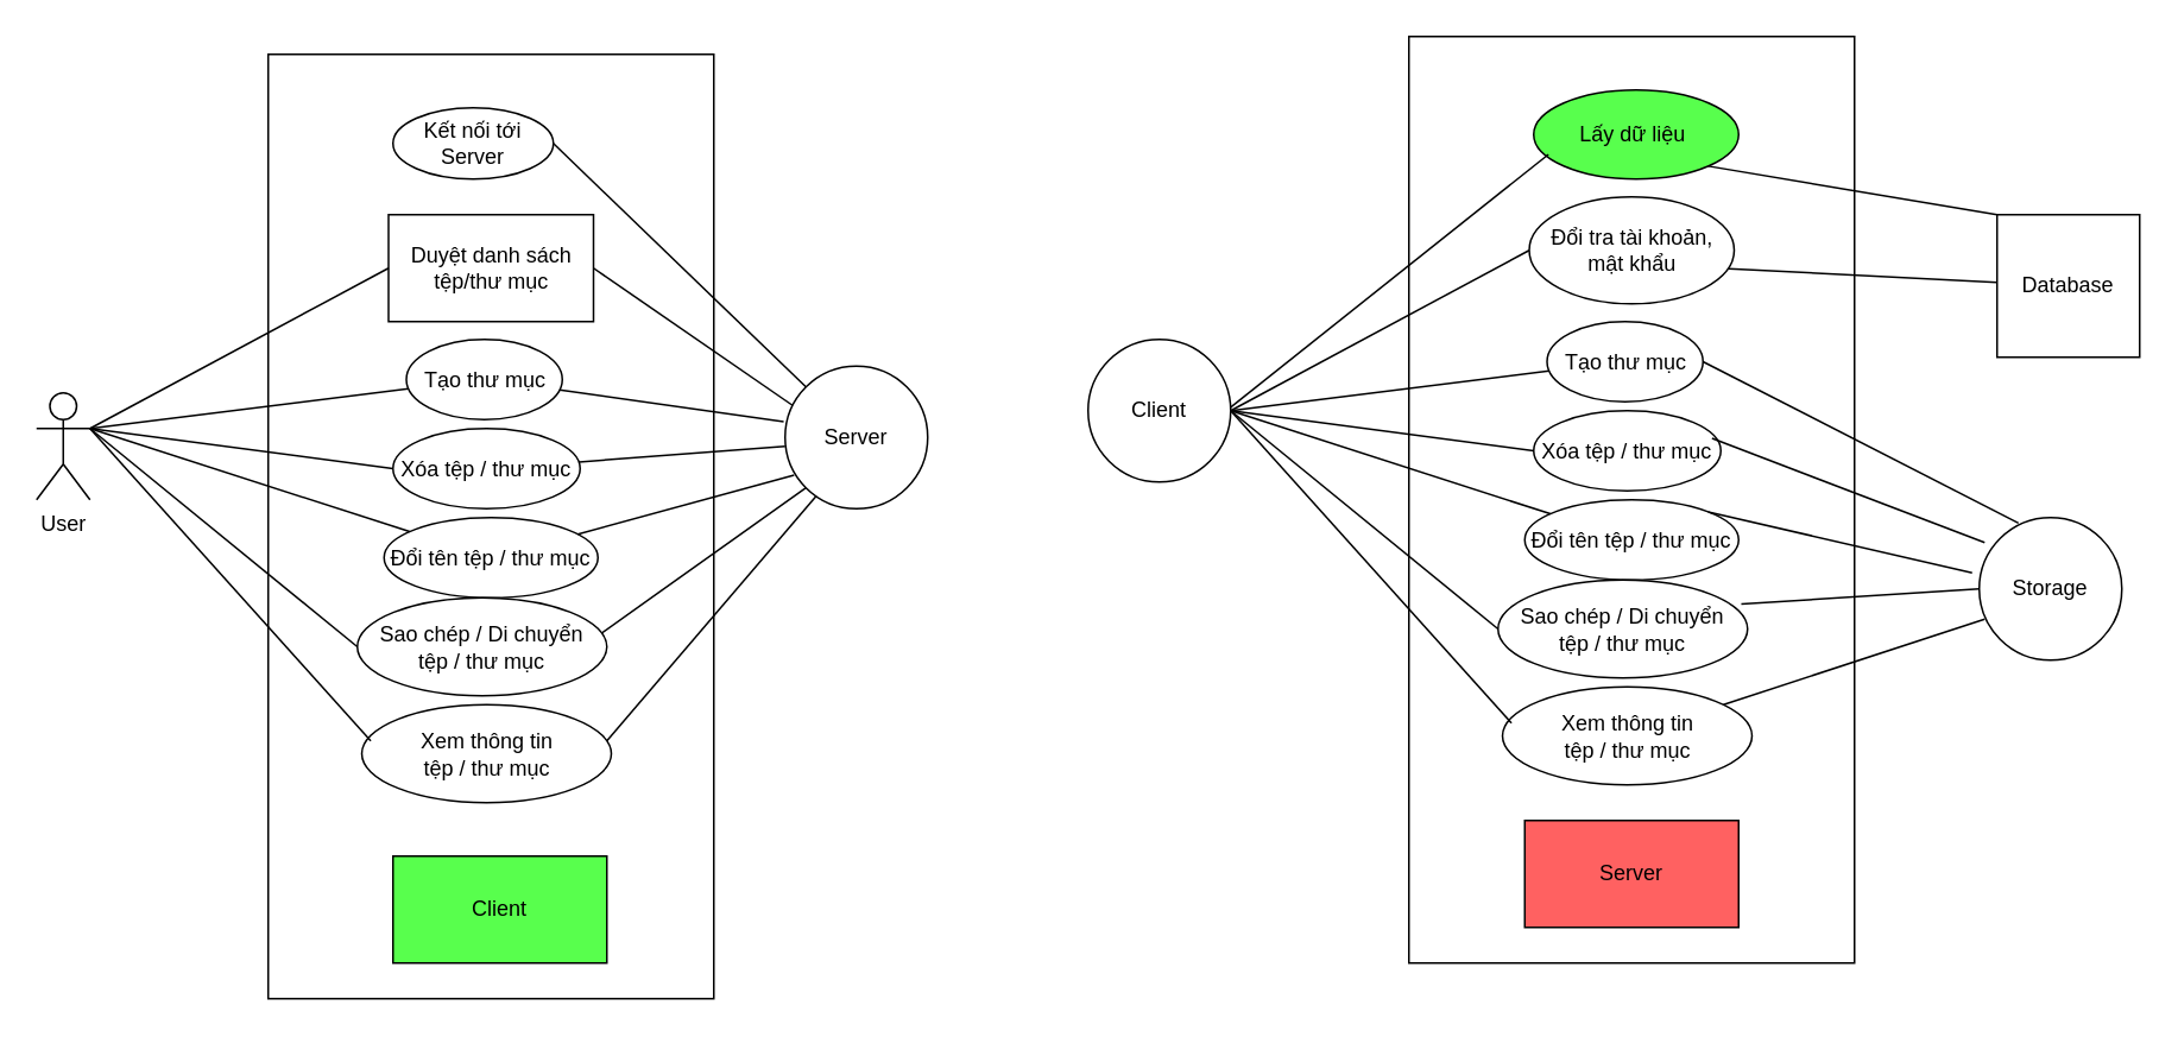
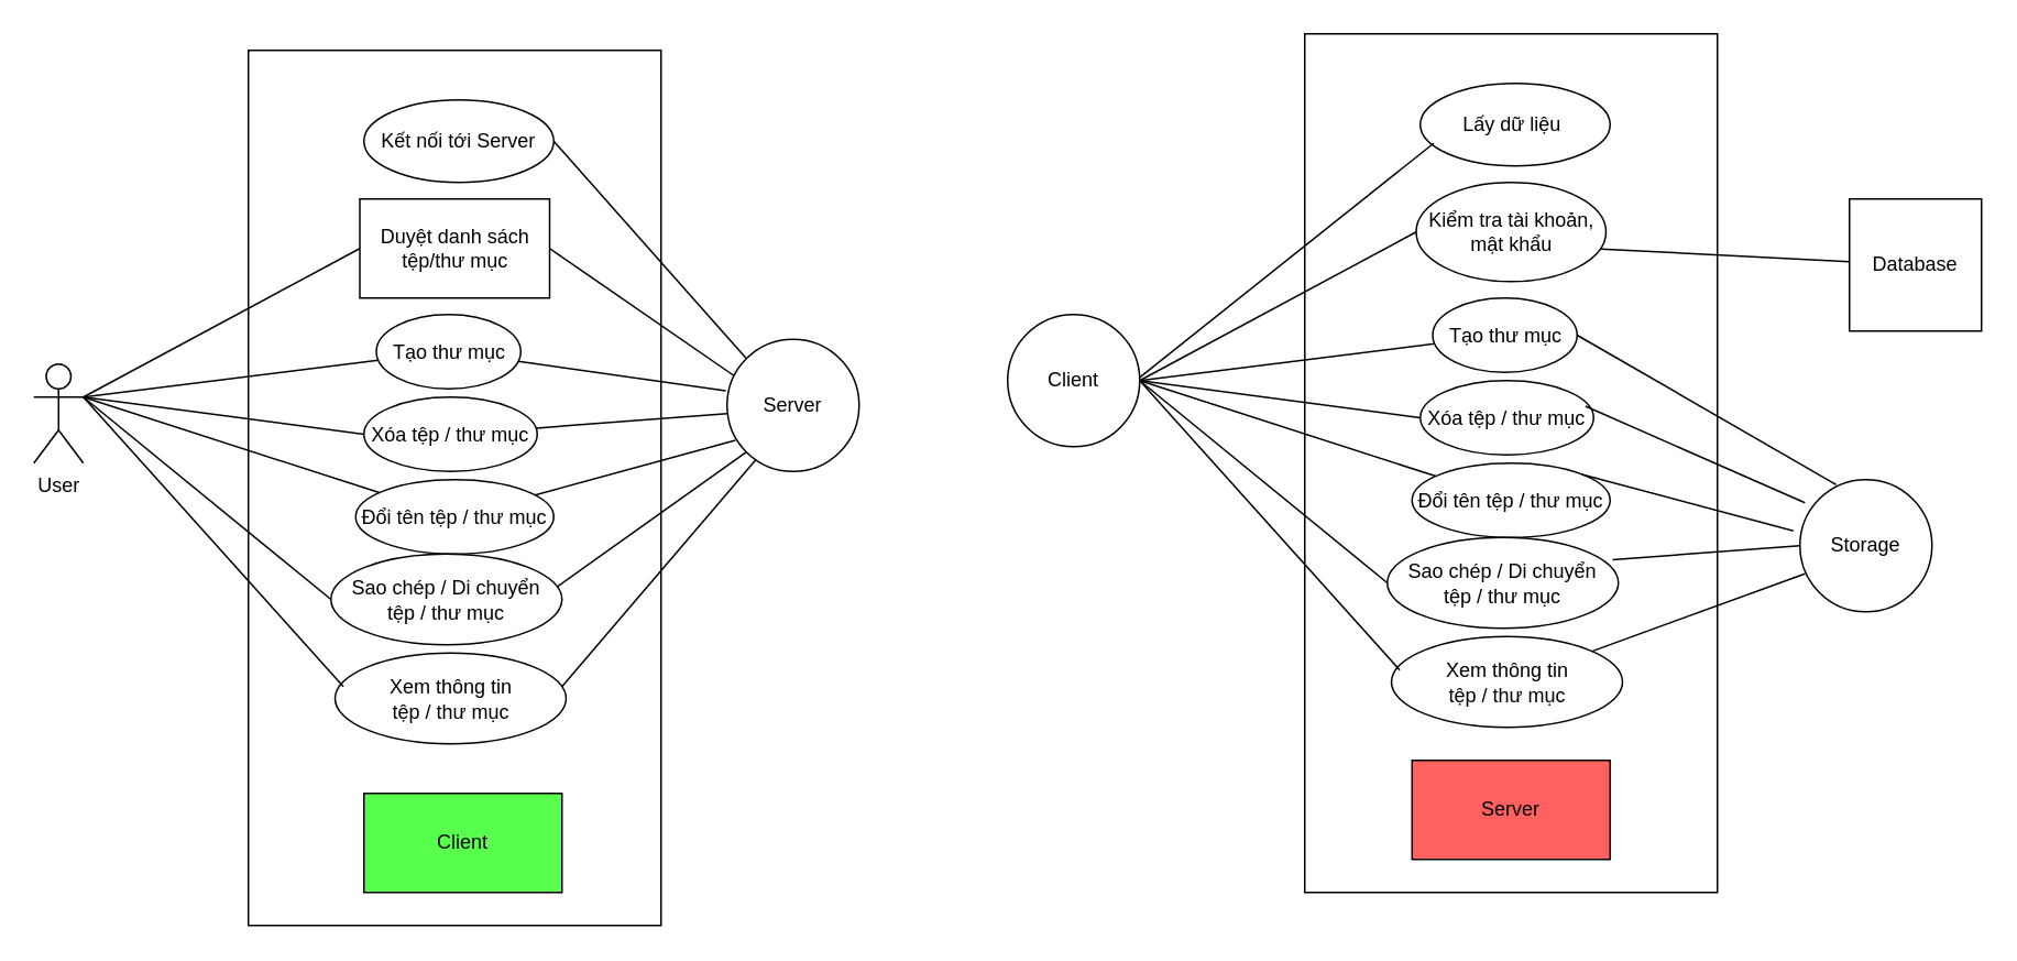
  <mxCell id="0" />
  <mxCell id="1" parent="0" />
  <mxCell id="2" value="" style="rounded=0;whiteSpace=wrap;html=1;" parent="1" vertex="1"><mxGeometry x="150" y="30" width="250" height="530" as="geometry" /></mxCell>
  <mxCell id="3" value="User" style="shape=umlActor;verticalLabelPosition=bottom;verticalAlign=top;html=1;outlineConnect=0;" parent="1" vertex="1"><mxGeometry x="20" y="220" width="30" height="60" as="geometry" /></mxCell>
- <mxCell id="4" value="Kết nối tới Server" style="ellipse;whiteSpace=wrap;html=1;" parent="1" vertex="1"><mxGeometry x="220" y="60" width="90" height="40" as="geometry" /></mxCell>
+ <mxCell id="4" value="Kết nối tới Server" style="ellipse;whiteSpace=wrap;html=1;" parent="1" vertex="1"><mxGeometry x="220" y="60" width="115" height="50" as="geometry" /></mxCell>
  <mxCell id="5" value="Duyệt danh sách &lt;br&gt;tệp/thư mục" style="whiteSpace=wrap;html=1;rounded=0;" parent="1" vertex="1"><mxGeometry x="217.5" y="120" width="115" height="60" as="geometry" /></mxCell>
  <mxCell id="6" value="Server" style="ellipse;whiteSpace=wrap;html=1;aspect=fixed;" parent="1" vertex="1"><mxGeometry x="440" y="205" width="80" height="80" as="geometry" /></mxCell>
  <mxCell id="7" value="" style="endArrow=none;html=1;rounded=0;entryX=0;entryY=0.5;entryDx=0;entryDy=0;" parent="1" target="5" edge="1"><mxGeometry width="50" height="50" relative="1" as="geometry"><mxPoint x="50" y="240" as="sourcePoint" /><mxPoint x="245" y="134" as="targetPoint" /></mxGeometry></mxCell>
  <mxCell id="8" value="" style="endArrow=none;html=1;rounded=0;exitX=1;exitY=0.5;exitDx=0;exitDy=0;entryX=0;entryY=0;entryDx=0;entryDy=0;" parent="1" source="4" target="6" edge="1"><mxGeometry width="50" height="50" relative="1" as="geometry"><mxPoint x="53" y="236" as="sourcePoint" /><mxPoint x="243" y="133" as="targetPoint" /></mxGeometry></mxCell>
  <mxCell id="9" value="" style="endArrow=none;html=1;rounded=0;entryX=0.052;entryY=0.275;entryDx=0;entryDy=0;entryPerimeter=0;exitX=1;exitY=0.5;exitDx=0;exitDy=0;" parent="1" source="5" target="6" edge="1"><mxGeometry width="50" height="50" relative="1" as="geometry"><mxPoint x="320" y="115" as="sourcePoint" /><mxPoint x="462" y="227" as="targetPoint" /></mxGeometry></mxCell>
  <mxCell id="10" value="Tạo thư mục" style="ellipse;whiteSpace=wrap;html=1;" parent="1" vertex="1"><mxGeometry x="227.5" y="190" width="87.5" height="45" as="geometry" /></mxCell>
  <mxCell id="11" value="" style="endArrow=none;html=1;rounded=0;" parent="1" target="10" edge="1"><mxGeometry width="50" height="50" relative="1" as="geometry"><mxPoint x="50" y="240" as="sourcePoint" /><mxPoint x="230" as="targetPoint" y="160" /></mxGeometry></mxCell>
  <mxCell id="12" value="" style="endArrow=none;html=1;rounded=0;entryX=-0.01;entryY=0.39;entryDx=0;entryDy=0;entryPerimeter=0;" parent="1" source="10" target="6" edge="1"><mxGeometry width="50" height="50" relative="1" as="geometry"><mxPoint x="345" as="sourcePoint" y="160" /><mxPoint x="454" y="237" as="targetPoint" /></mxGeometry></mxCell>
  <mxCell id="13" value="Xóa tệp / thư mục" style="ellipse;whiteSpace=wrap;html=1;" parent="1" vertex="1"><mxGeometry x="220" y="240" width="105" height="45" as="geometry" /></mxCell>
  <mxCell id="14" value="" style="endArrow=none;html=1;rounded=0;entryX=0;entryY=0.5;entryDx=0;entryDy=0;" parent="1" target="13" edge="1"><mxGeometry width="50" height="50" relative="1" as="geometry"><mxPoint x="50" y="240" as="sourcePoint" /><mxPoint x="239" y="228" as="targetPoint" /></mxGeometry></mxCell>
  <mxCell id="15" value="" style="endArrow=none;html=1;rounded=0;" parent="1" source="13" edge="1"><mxGeometry width="50" height="50" relative="1" as="geometry"><mxPoint x="323" y="228" as="sourcePoint" /><mxPoint x="440" y="250" as="targetPoint" /></mxGeometry></mxCell>
  <mxCell id="16" value="Đổi tên tệp / thư mục" style="ellipse;whiteSpace=wrap;html=1;" parent="1" vertex="1"><mxGeometry x="215" y="290" width="120" height="45" as="geometry" /></mxCell>
  <mxCell id="17" value="" style="endArrow=none;html=1;rounded=0;" parent="1" target="16" edge="1"><mxGeometry width="50" height="50" relative="1" as="geometry"><mxPoint x="50" y="240" as="sourcePoint" /><mxPoint x="230" y="273" as="targetPoint" /></mxGeometry></mxCell>
  <mxCell id="18" value="" style="endArrow=none;html=1;rounded=0;entryX=0.063;entryY=0.765;entryDx=0;entryDy=0;entryPerimeter=0;" parent="1" source="16" target="6" edge="1"><mxGeometry width="50" height="50" relative="1" as="geometry"><mxPoint x="334" y="269" as="sourcePoint" /><mxPoint x="450" y="260" as="targetPoint" /></mxGeometry></mxCell>
  <mxCell id="19" value="Sao chép / Di chuyển &lt;br&gt;tệp / thư mục" style="ellipse;whiteSpace=wrap;html=1;" parent="1" vertex="1"><mxGeometry x="200" y="335" width="140" height="55" as="geometry" /></mxCell>
  <mxCell id="20" value="" style="endArrow=none;html=1;rounded=0;entryX=0;entryY=0.5;entryDx=0;entryDy=0;" parent="1" target="19" edge="1"><mxGeometry width="50" height="50" relative="1" as="geometry"><mxPoint x="50" y="240" as="sourcePoint" /><mxPoint x="239" y="308" as="targetPoint" /></mxGeometry></mxCell>
  <mxCell id="21" value="" style="endArrow=none;html=1;rounded=0;entryX=0;entryY=1;entryDx=0;entryDy=0;exitX=0.982;exitY=0.355;exitDx=0;exitDy=0;exitPerimeter=0;" parent="1" source="19" target="6" edge="1"><mxGeometry width="50" height="50" relative="1" as="geometry"><mxPoint x="334" y="309" as="sourcePoint" /><mxPoint x="455" y="276" as="targetPoint" /></mxGeometry></mxCell>
  <mxCell id="22" value="Xem thông tin &lt;br&gt;tệp / thư mục" style="ellipse;whiteSpace=wrap;html=1;" parent="1" vertex="1"><mxGeometry x="202.5" y="395" width="140" height="55" as="geometry" /></mxCell>
  <mxCell id="23" value="" style="endArrow=none;html=1;rounded=0;entryX=0.036;entryY=0.37;entryDx=0;entryDy=0;entryPerimeter=0;exitX=1;exitY=0.333;exitDx=0;exitDy=0;exitPerimeter=0;" parent="1" source="3" target="22" edge="1"><mxGeometry width="50" height="50" relative="1" as="geometry"><mxPoint x="60" y="250" as="sourcePoint" /><mxPoint x="210" y="373" as="targetPoint" /></mxGeometry></mxCell>
  <mxCell id="24" value="" style="endArrow=none;html=1;rounded=0;entryX=0.982;entryY=0.37;entryDx=0;entryDy=0;entryPerimeter=0;exitX=0.219;exitY=0.91;exitDx=0;exitDy=0;exitPerimeter=0;" parent="1" source="6" target="22" edge="1"><mxGeometry width="50" height="50" relative="1" as="geometry"><mxPoint x="60" y="250" as="sourcePoint" /><mxPoint x="218" y="425" as="targetPoint" /></mxGeometry></mxCell>
  <mxCell id="25" value="" style="rounded=0;whiteSpace=wrap;html=1;" parent="1" vertex="1"><mxGeometry x="790" y="20" width="250" height="520" as="geometry" /></mxCell>
- <mxCell id="26" value="Lấy dữ liệu&amp;nbsp;" style="ellipse;whiteSpace=wrap;html=1;fillColor=#58ff4d;" parent="1" vertex="1"><mxGeometry x="860" y="50" width="115" height="50" as="geometry" /></mxCell>
- <mxCell id="27" value="Đổi tra tài khoản,&lt;br style=&quot;border-color: var(--border-color);&quot;&gt;mật khẩu" style="ellipse;whiteSpace=wrap;html=1;" parent="1" vertex="1"><mxGeometry x="857.5" y="110" width="115" height="60" as="geometry" /></mxCell>
+ <mxCell id="26" value="Lấy dữ liệu&amp;nbsp;" style="ellipse;whiteSpace=wrap;html=1;" parent="1" vertex="1"><mxGeometry x="860" y="50" width="115" height="50" as="geometry" /></mxCell>
+ <mxCell id="27" value="Kiểm tra tài khoản,&lt;br style=&quot;border-color: var(--border-color);&quot;&gt;mật khẩu" style="ellipse;whiteSpace=wrap;html=1;" parent="1" vertex="1"><mxGeometry x="857.5" y="110" width="115" height="60" as="geometry" /></mxCell>
  <mxCell id="28" value="" style="endArrow=none;html=1;rounded=0;entryX=0.072;entryY=0.723;entryDx=0;entryDy=0;entryPerimeter=0;" parent="1" target="26" edge="1"><mxGeometry width="50" height="50" relative="1" as="geometry"><mxPoint x="690" y="228.06" as="sourcePoint" /><mxPoint x="760" y="110" as="targetPoint" /></mxGeometry></mxCell>
  <mxCell id="29" value="" style="endArrow=none;html=1;rounded=0;entryX=0;entryY=0.5;entryDx=0;entryDy=0;" parent="1" target="27" edge="1"><mxGeometry width="50" height="50" relative="1" as="geometry"><mxPoint x="690" y="230" as="sourcePoint" /><mxPoint x="885" y="124" as="targetPoint" /></mxGeometry></mxCell>
  <mxCell id="30" value="Tạo thư mục" style="ellipse;whiteSpace=wrap;html=1;" parent="1" vertex="1"><mxGeometry x="867.5" y="180" width="87.5" height="45" as="geometry" /></mxCell>
  <mxCell id="31" value="" style="endArrow=none;html=1;rounded=0;" parent="1" target="30" edge="1"><mxGeometry width="50" height="50" relative="1" as="geometry"><mxPoint x="690" y="230" as="sourcePoint" /><mxPoint x="870" y="150" as="targetPoint" /></mxGeometry></mxCell>
  <mxCell id="32" value="Xóa tệp / thư mục" style="ellipse;whiteSpace=wrap;html=1;" parent="1" vertex="1"><mxGeometry x="860" y="230" width="105" height="45" as="geometry" /></mxCell>
  <mxCell id="33" value="" style="endArrow=none;html=1;rounded=0;entryX=0;entryY=0.5;entryDx=0;entryDy=0;" parent="1" target="32" edge="1"><mxGeometry width="50" height="50" relative="1" as="geometry"><mxPoint x="690" y="230" as="sourcePoint" /><mxPoint x="879" y="218" as="targetPoint" /></mxGeometry></mxCell>
  <mxCell id="34" value="Đổi tên tệp / thư mục" style="ellipse;whiteSpace=wrap;html=1;" parent="1" vertex="1"><mxGeometry x="855" y="280" width="120" height="45" as="geometry" /></mxCell>
  <mxCell id="35" value="" style="endArrow=none;html=1;rounded=0;" parent="1" target="34" edge="1"><mxGeometry width="50" height="50" relative="1" as="geometry"><mxPoint x="690" y="230" as="sourcePoint" /><mxPoint x="870" y="263" as="targetPoint" /></mxGeometry></mxCell>
  <mxCell id="36" value="Sao chép / Di chuyển &lt;br&gt;tệp / thư mục" style="ellipse;whiteSpace=wrap;html=1;" parent="1" vertex="1"><mxGeometry x="840" y="325" width="140" height="55" as="geometry" /></mxCell>
  <mxCell id="37" value="" style="endArrow=none;html=1;rounded=0;entryX=0;entryY=0.5;entryDx=0;entryDy=0;" parent="1" target="36" edge="1"><mxGeometry width="50" height="50" relative="1" as="geometry"><mxPoint x="690" y="230" as="sourcePoint" /><mxPoint x="879" y="298" as="targetPoint" /></mxGeometry></mxCell>
  <mxCell id="38" value="Xem thông tin &lt;br&gt;tệp / thư mục" style="ellipse;whiteSpace=wrap;html=1;" parent="1" vertex="1"><mxGeometry x="842.5" y="385" width="140" height="55" as="geometry" /></mxCell>
  <mxCell id="39" value="" style="endArrow=none;html=1;rounded=0;entryX=0.036;entryY=0.37;entryDx=0;entryDy=0;entryPerimeter=0;exitX=1;exitY=0.333;exitDx=0;exitDy=0;exitPerimeter=0;" parent="1" target="38" edge="1"><mxGeometry width="50" height="50" relative="1" as="geometry"><mxPoint x="690" y="230" as="sourcePoint" /><mxPoint x="850" y="363" as="targetPoint" /></mxGeometry></mxCell>
  <mxCell id="40" value="Client" style="ellipse;whiteSpace=wrap;html=1;aspect=fixed;" parent="1" vertex="1"><mxGeometry x="610" y="190" width="80" height="80" as="geometry" /></mxCell>
- <mxCell id="41" value="" style="endArrow=none;html=1;rounded=0;entryX=1;entryY=1;entryDx=0;entryDy=0;exitX=0;exitY=0;exitDx=0;exitDy=0;" parent="1" source="48" target="26" edge="1"><mxGeometry width="50" height="50" relative="1" as="geometry"><mxPoint x="700" y="238.06" as="sourcePoint" /><mxPoint x="878" y="96" as="targetPoint" /></mxGeometry></mxCell>
  <mxCell id="42" value="" style="endArrow=none;html=1;rounded=0;entryX=0.974;entryY=0.671;entryDx=0;entryDy=0;entryPerimeter=0;" parent="1" source="48" target="27" edge="1"><mxGeometry width="50" height="50" relative="1" as="geometry"><mxPoint x="1160" y="220" as="sourcePoint" /><mxPoint x="868" y="150" as="targetPoint" /></mxGeometry></mxCell>
  <mxCell id="43" value="" style="endArrow=none;html=1;rounded=0;entryX=1;entryY=0.5;entryDx=0;entryDy=0;exitX=0.275;exitY=0.038;exitDx=0;exitDy=0;exitPerimeter=0;" parent="1" source="49" target="30" edge="1"><mxGeometry width="50" height="50" relative="1" as="geometry"><mxPoint x="700" y="240" as="sourcePoint" /><mxPoint x="879" y="218" as="targetPoint" /></mxGeometry></mxCell>
  <mxCell id="44" value="" style="endArrow=none;html=1;rounded=0;entryX=0.953;entryY=0.345;entryDx=0;entryDy=0;exitX=0.038;exitY=0.175;exitDx=0;exitDy=0;exitPerimeter=0;entryPerimeter=0;" parent="1" source="49" target="32" edge="1"><mxGeometry width="50" height="50" relative="1" as="geometry"><mxPoint x="700" y="240" as="sourcePoint" /><mxPoint x="870" y="263" as="targetPoint" /></mxGeometry></mxCell>
  <mxCell id="45" value="" style="endArrow=none;html=1;rounded=0;exitX=-0.05;exitY=0.388;exitDx=0;exitDy=0;entryX=1;entryY=0;entryDx=0;entryDy=0;exitPerimeter=0;" parent="1" source="49" target="34" edge="1"><mxGeometry width="50" height="50" relative="1" as="geometry"><mxPoint x="700" y="240" as="sourcePoint" /><mxPoint x="879" y="298" as="targetPoint" /></mxGeometry></mxCell>
  <mxCell id="46" value="" style="endArrow=none;html=1;rounded=0;entryX=0.975;entryY=0.245;entryDx=0;entryDy=0;exitX=0;exitY=0.5;exitDx=0;exitDy=0;entryPerimeter=0;" parent="1" source="49" target="36" edge="1"><mxGeometry width="50" height="50" relative="1" as="geometry"><mxPoint x="700" y="240" as="sourcePoint" /><mxPoint x="850" y="363" as="targetPoint" /></mxGeometry></mxCell>
  <mxCell id="47" value="" style="endArrow=none;html=1;rounded=0;exitX=0.038;exitY=0.713;exitDx=0;exitDy=0;exitPerimeter=0;" parent="1" source="49" target="38" edge="1"><mxGeometry width="50" height="50" relative="1" as="geometry"><mxPoint x="700" y="240" as="sourcePoint" /><mxPoint x="858" y="415" as="targetPoint" /></mxGeometry></mxCell>
  <mxCell id="48" value="Database" style="whiteSpace=wrap;html=1;aspect=fixed;rounded=0;" parent="1" vertex="1"><mxGeometry x="1120" y="120" width="80" height="80" as="geometry" /></mxCell>
- <mxCell id="49" value="Storage" style="ellipse;whiteSpace=wrap;html=1;aspect=fixed;" parent="1" vertex="1"><mxGeometry x="1110" y="290" width="80" height="80" as="geometry" /></mxCell>
+ <mxCell id="49" value="Storage" style="ellipse;whiteSpace=wrap;html=1;aspect=fixed;" parent="1" vertex="1"><mxGeometry x="1090" y="290" width="80" height="80" as="geometry" /></mxCell>
  <mxCell id="50" value="Server" style="rounded=0;whiteSpace=wrap;html=1;fillColor=#FF6161;" parent="1" vertex="1"><mxGeometry x="855" y="460" width="120" height="60" as="geometry" /></mxCell>
  <mxCell id="51" value="Client" style="rounded=0;whiteSpace=wrap;html=1;fillColor=#58FF4D;" parent="1" vertex="1"><mxGeometry x="220" y="480" width="120" height="60" as="geometry" /></mxCell>
